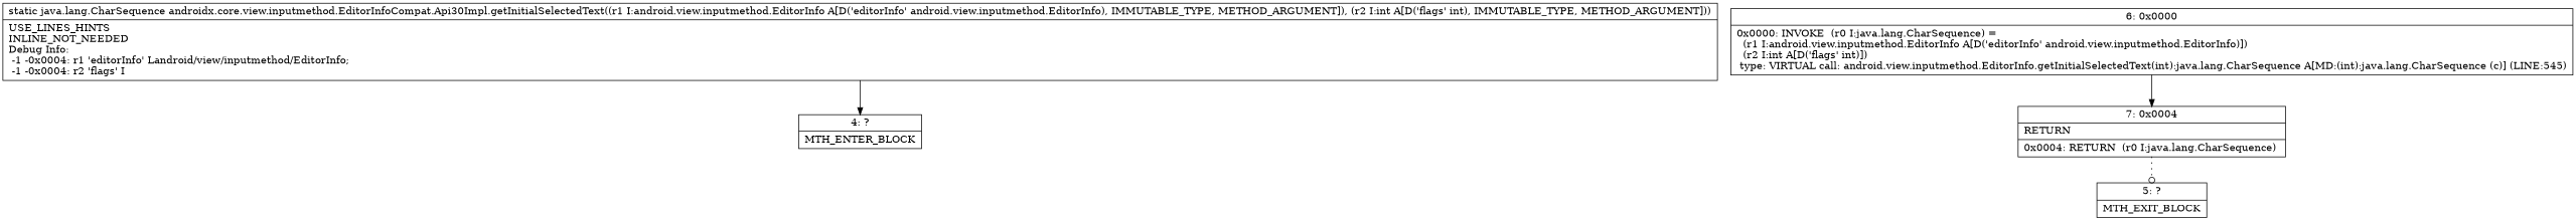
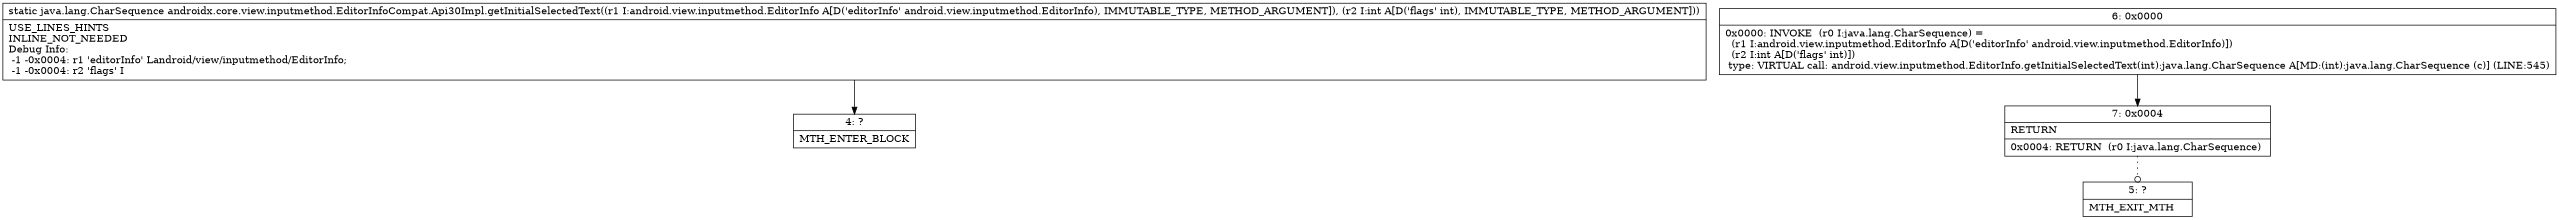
  digraph {
    fontname="DejaVu Serif"
    node [fontname="DejaVu Serif" shape=record]
    edge [arrowhead=normal fontname="DejaVu Serif" style=solid]
    n1 [label="{4\:\ ?|MTH_ENTER_BLOCK\l}"]
    n2 [label="{6\:\ 0x0000|0x0000: INVOKE  (r0 I:java.lang.CharSequence) = \l  (r1 I:android.view.inputmethod.EditorInfo A[D('editorInfo' android.view.inputmethod.EditorInfo)])\l  (r2 I:int A[D('flags' int)])\l type: VIRTUAL call: android.view.inputmethod.EditorInfo.getInitialSelectedText(int):java.lang.CharSequence A[MD:(int):java.lang.CharSequence (c)] (LINE:545)\l}"]
    n3 [label="{7\:\ 0x0004|RETURN\l|0x0004: RETURN  (r0 I:java.lang.CharSequence) \l}"]
-   n4 [label="{5\:\ ?|MTH_EXIT_BLOCK\l}"]
+   n4 [label="{5\:\ ?|MTH_EXIT_MTH\l}"]
    n5 [label="{static java.lang.CharSequence androidx.core.view.inputmethod.EditorInfoCompat.Api30Impl.getInitialSelectedText((r1 I:android.view.inputmethod.EditorInfo A[D('editorInfo' android.view.inputmethod.EditorInfo), IMMUTABLE_TYPE, METHOD_ARGUMENT]), (r2 I:int A[D('flags' int), IMMUTABLE_TYPE, METHOD_ARGUMENT]))  | USE_LINES_HINTS\lINLINE_NOT_NEEDED\lDebug Info:\l  \-1 \-0x0004: r1 'editorInfo' Landroid\/view\/inputmethod\/EditorInfo;\l  \-1 \-0x0004: r2 'flags' I\l}"]
    n2 -> n3
    n3 -> n4 [arrowhead=odot style=dotted]
    n5 -> n1
  }
